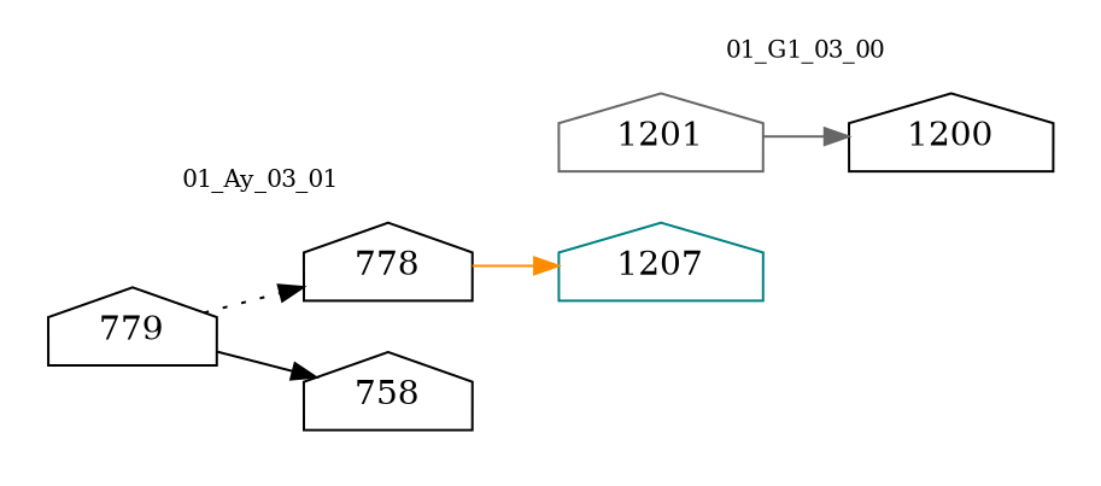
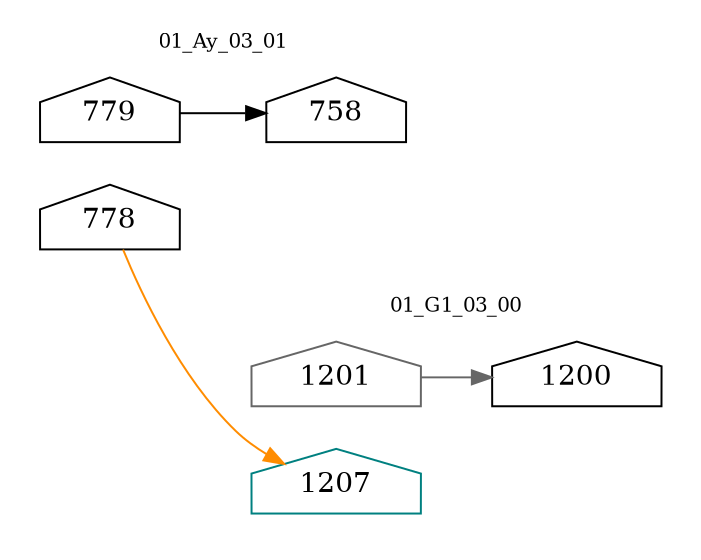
  digraph {
    rankdir=LR
    node [color=black shape=house]
    edge [color=black style=solid]
    n1 [label=779]
    n2 [label=758]
    n3 [label=778]
    n4 [color=gray40 label=1201]
    n5 [label=1200]
    n6 [color=teal label=1207]
    subgraph cluster_1 {
      color=white
      fontsize=10
      label="01_Ay_03_01"
      n1
      n2
      n3
    }
    subgraph cluster_2 {
      color=white
      fontsize=10
      label="01_G1_03_00"
      n4
      n5
      n6
    }
    n1 -> n2
-   n1 -> n3 [style=dotted]
    n3 -> n6 [color=darkorange]
    n4 -> n5 [color=gray40]
  }
